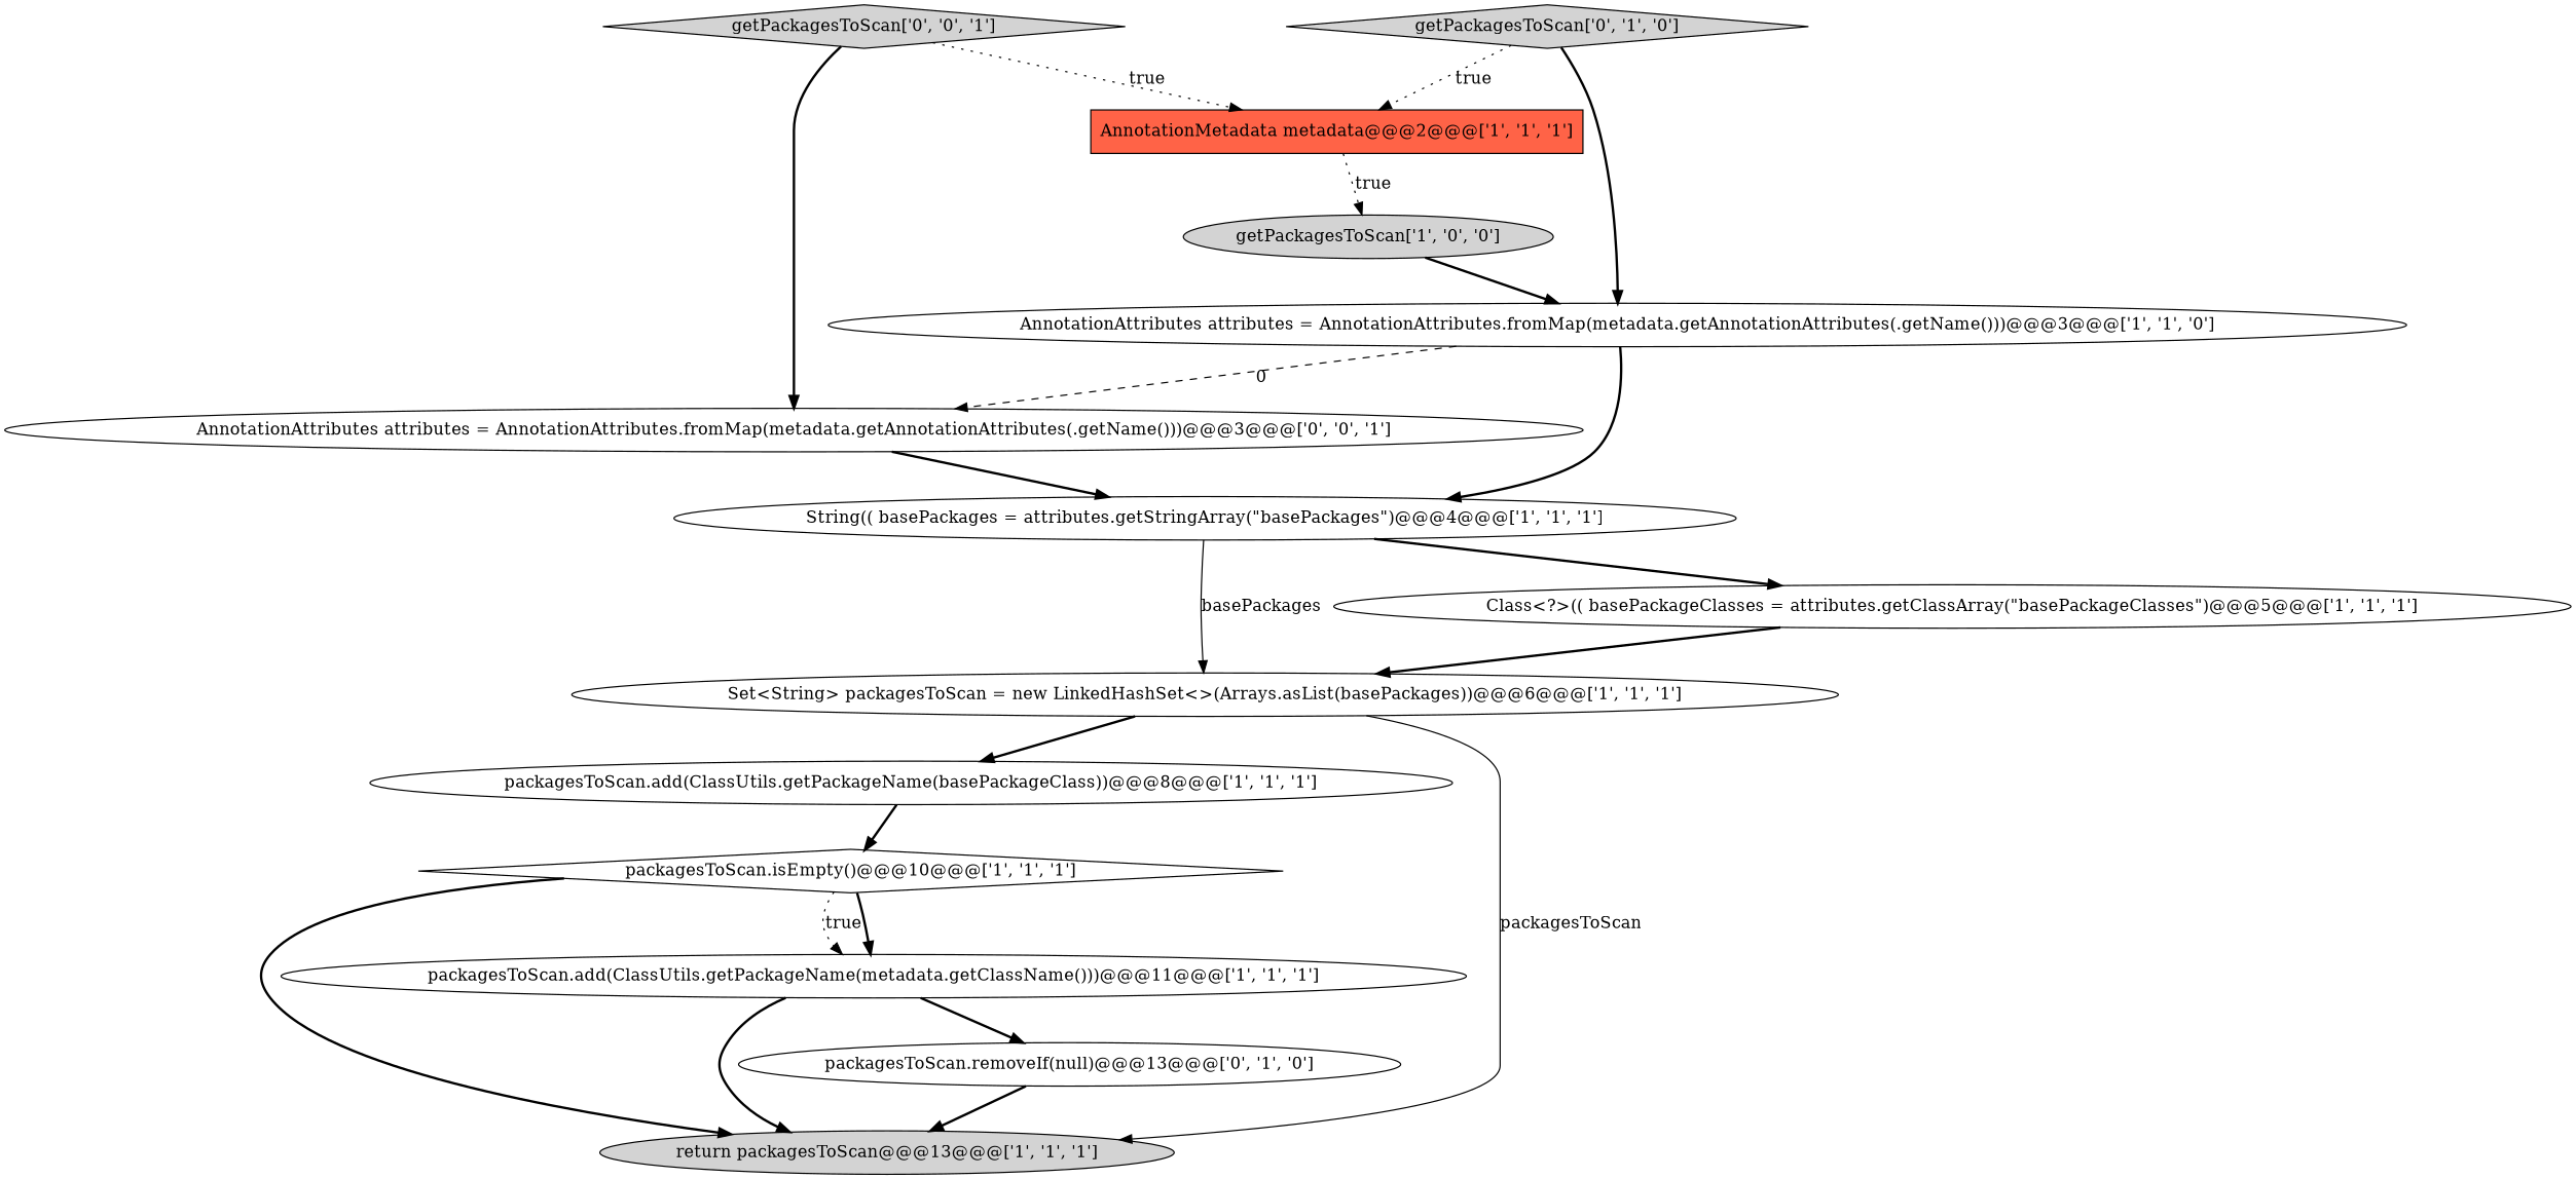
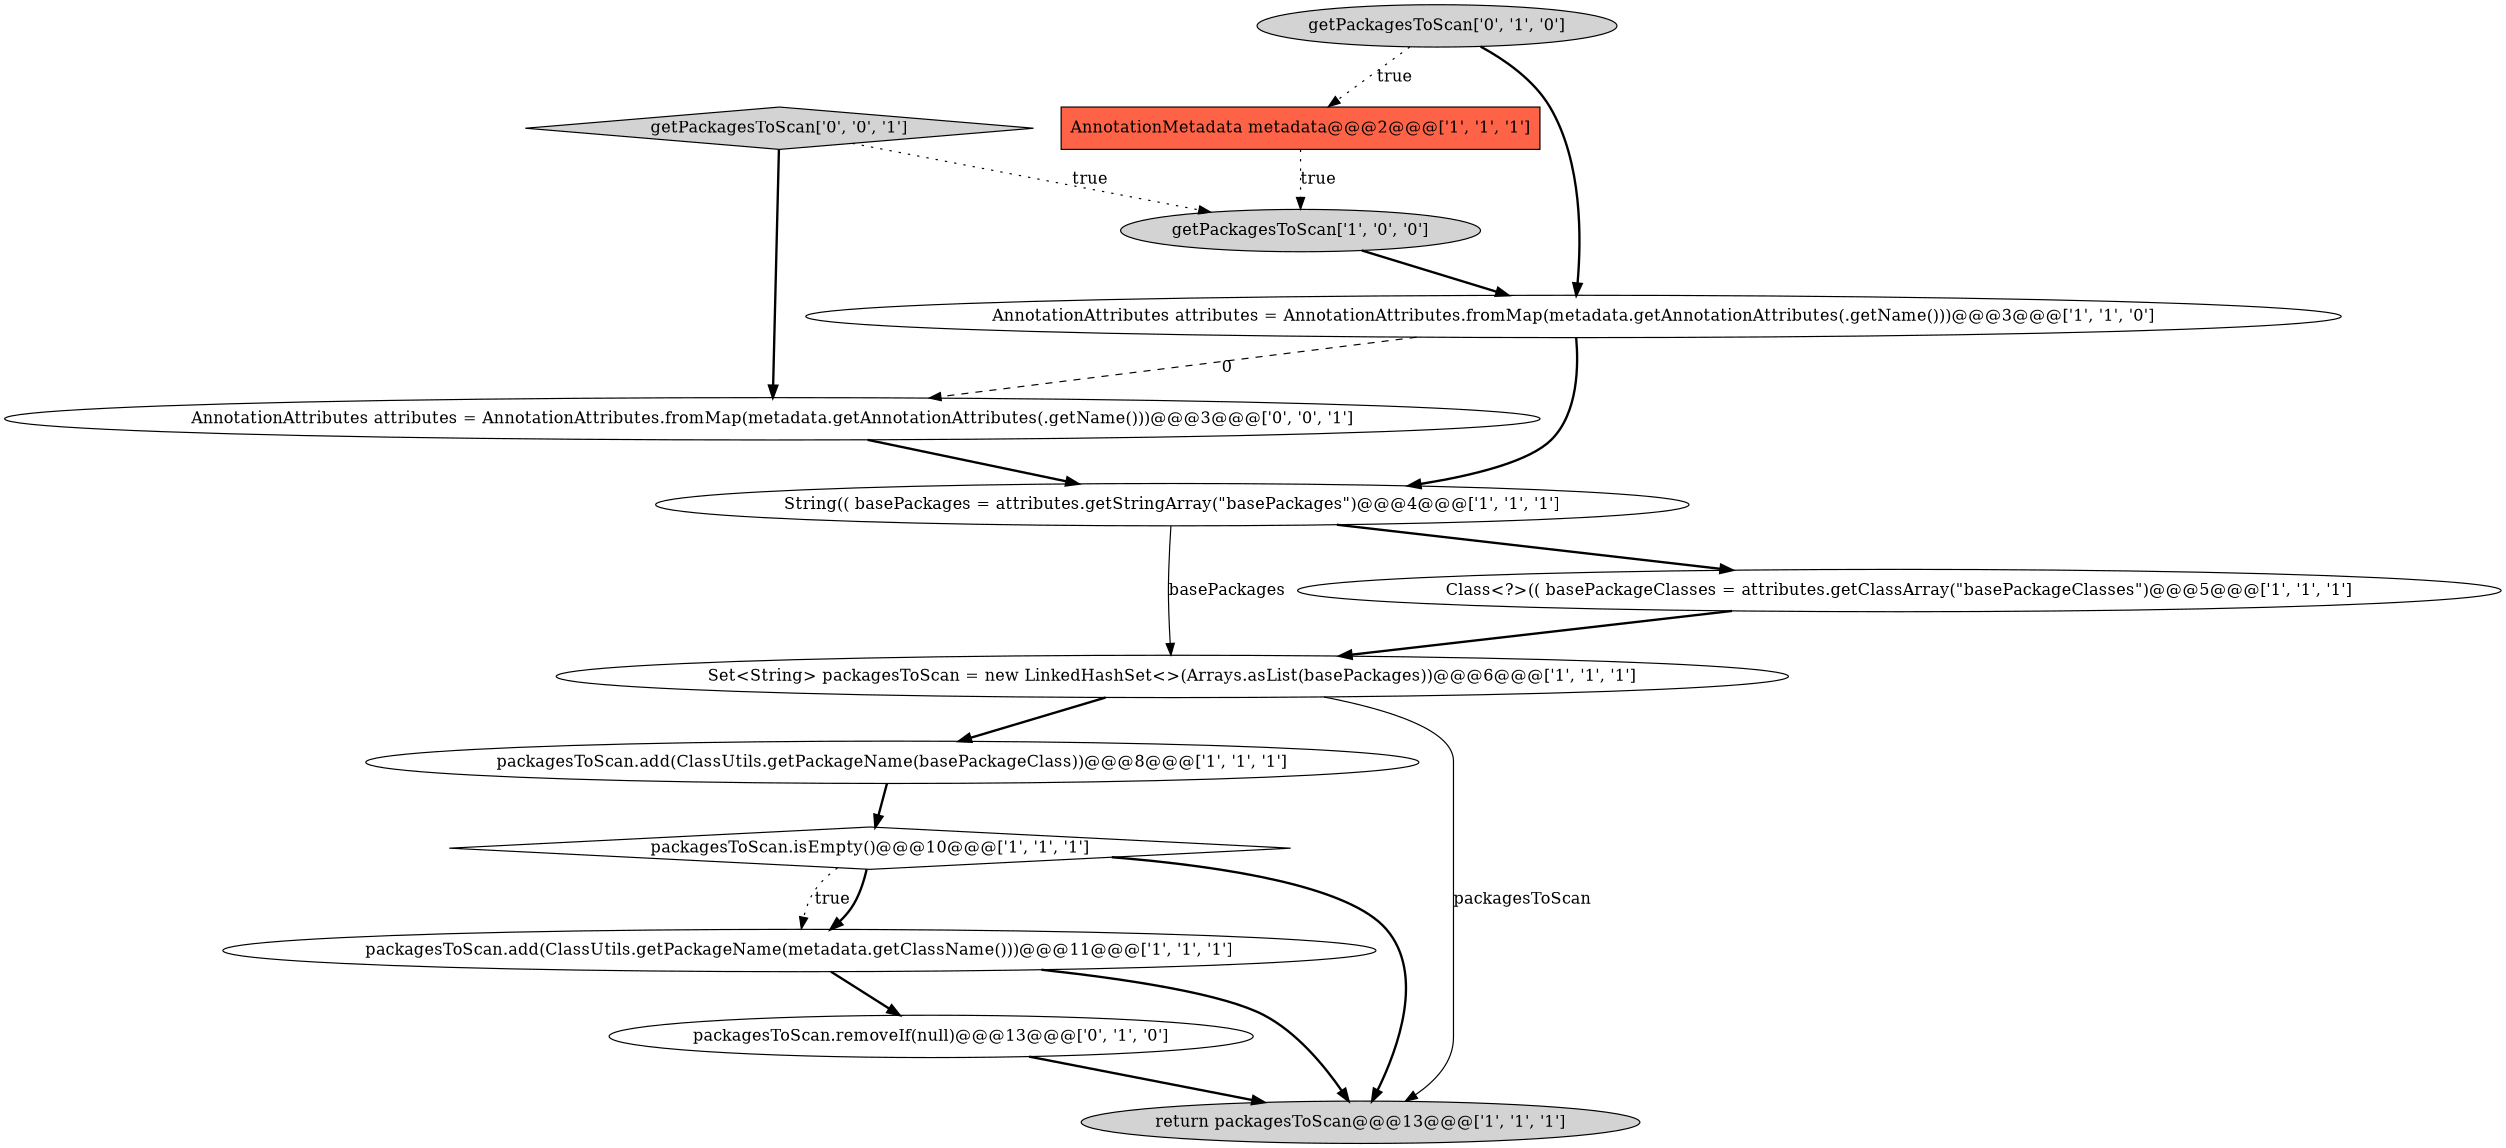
  digraph {
    node [fillcolor=white shape=ellipse style=filled]
    edge [style=bold]
    n1 [label="String(( basePackages = attributes.getStringArray(\"basePackages\")@@@4@@@['1', '1', '1']"]
    n2 [label="Set<String> packagesToScan = new LinkedHashSet<>(Arrays.asList(basePackages))@@@6@@@['1', '1', '1']"]
    n3 [label="Class<?>(( basePackageClasses = attributes.getClassArray(\"basePackageClasses\")@@@5@@@['1', '1', '1']"]
    n4 [label="packagesToScan.add(ClassUtils.getPackageName(basePackageClass))@@@8@@@['1', '1', '1']"]
    n5 [fillcolor=lightgray label="return packagesToScan@@@13@@@['1', '1', '1']"]
    n6 [label="AnnotationAttributes attributes = AnnotationAttributes.fromMap(metadata.getAnnotationAttributes(.getName()))@@@3@@@['0', '0', '1']"]
    n7 [label="packagesToScan.isEmpty()@@@10@@@['1', '1', '1']" shape=diamond]
    n8 [label="packagesToScan.add(ClassUtils.getPackageName(metadata.getClassName()))@@@11@@@['1', '1', '1']"]
    n9 [label="AnnotationAttributes attributes = AnnotationAttributes.fromMap(metadata.getAnnotationAttributes(.getName()))@@@3@@@['1', '1', '0']"]
    n10 [fillcolor=lightgray label="getPackagesToScan['0', '0', '1']" shape=diamond]
    n11 [fillcolor=tomato label="AnnotationMetadata metadata@@@2@@@['1', '1', '1']" shape=box]
    n12 [fillcolor=lightgray label="getPackagesToScan['1', '0', '0']"]
    n13 [label="packagesToScan.removeIf(null)@@@13@@@['0', '1', '0']"]
-   n14 [fillcolor=lightgray label="getPackagesToScan['0', '1', '0']" shape=diamond]
+   n14 [fillcolor=lightgray label="getPackagesToScan['0', '1', '0']"]
    n1 -> n2 [label=basePackages style=solid]
    n1 -> n3
    n2 -> n4
    n2 -> n5 [label=packagesToScan style=solid]
    n3 -> n2
    n4 -> n7
    n6 -> n1
    n7 -> n5
    n7 -> n8 [label=true style=dotted]
    n7 -> n8
    n8 -> n5
    n8 -> n13
    n9 -> n1
    n9 -> n6 [label=0 style=dashed]
    n10 -> n6
-   n10 -> n11 [label=true style=dotted]
+   n10 -> n12 [label=true style=dotted]
    n11 -> n12 [label=true style=dotted]
    n12 -> n9
    n13 -> n5
    n14 -> n9
    n14 -> n11 [label=true style=dotted]
  }
